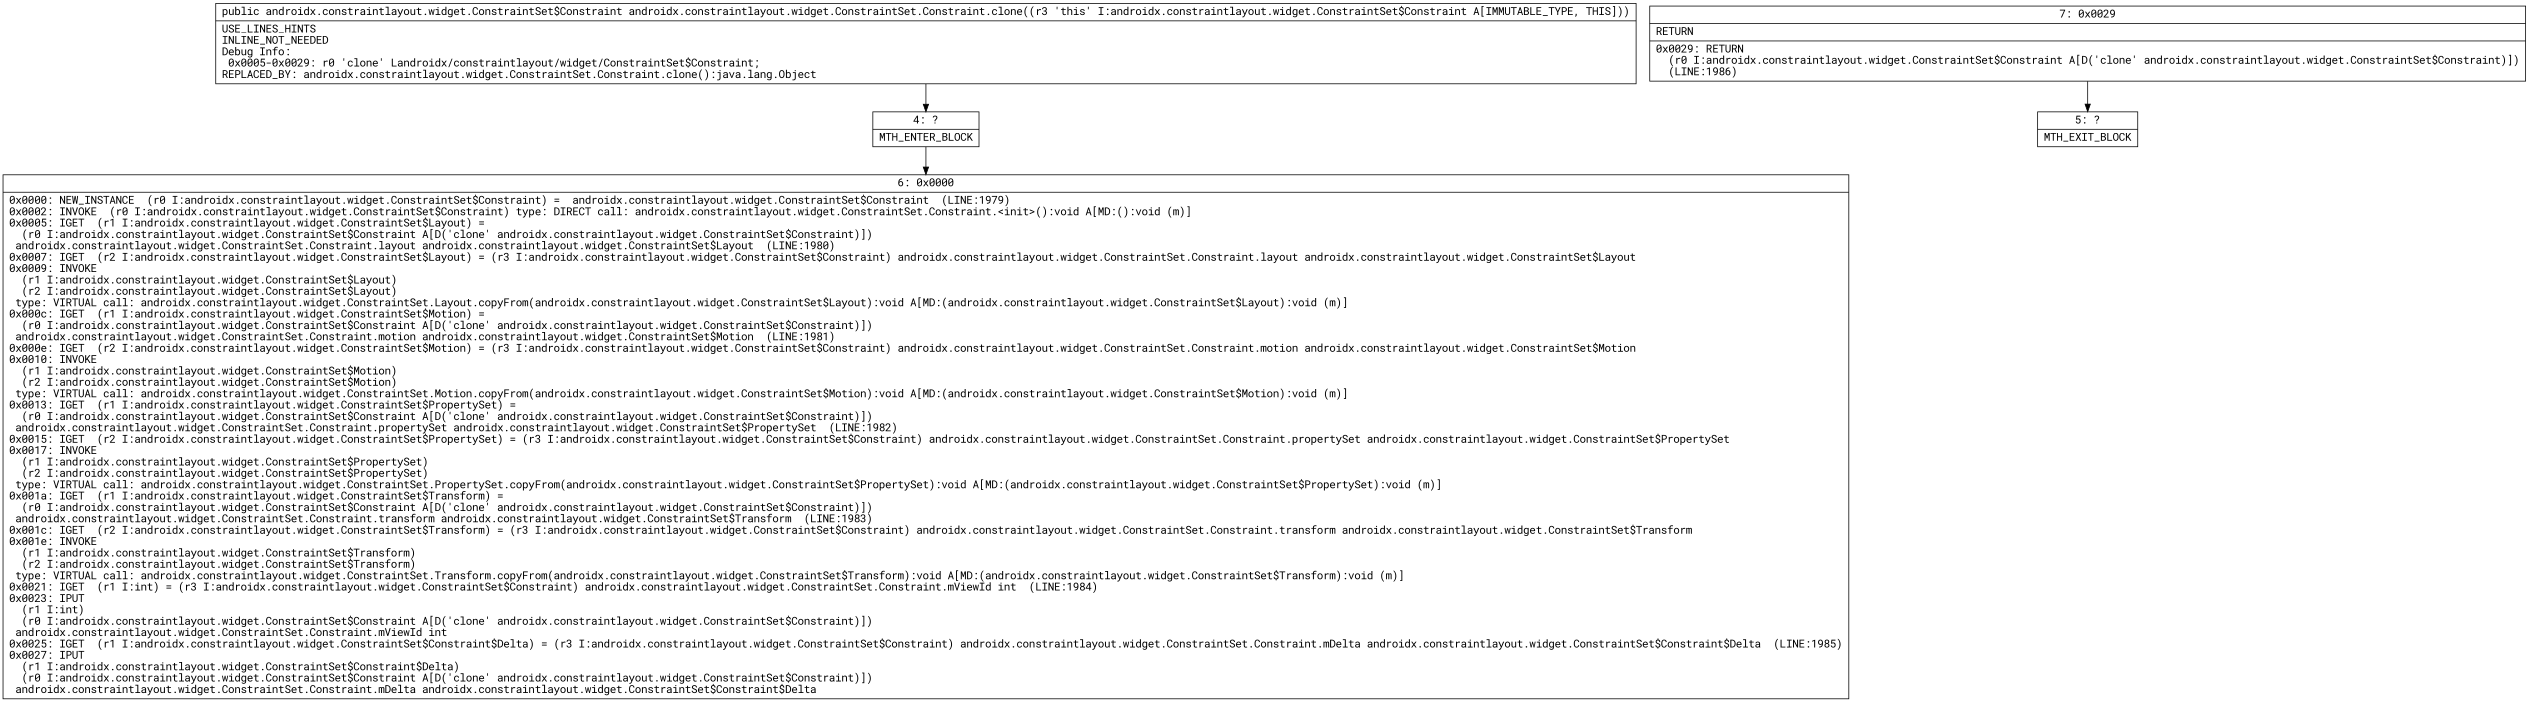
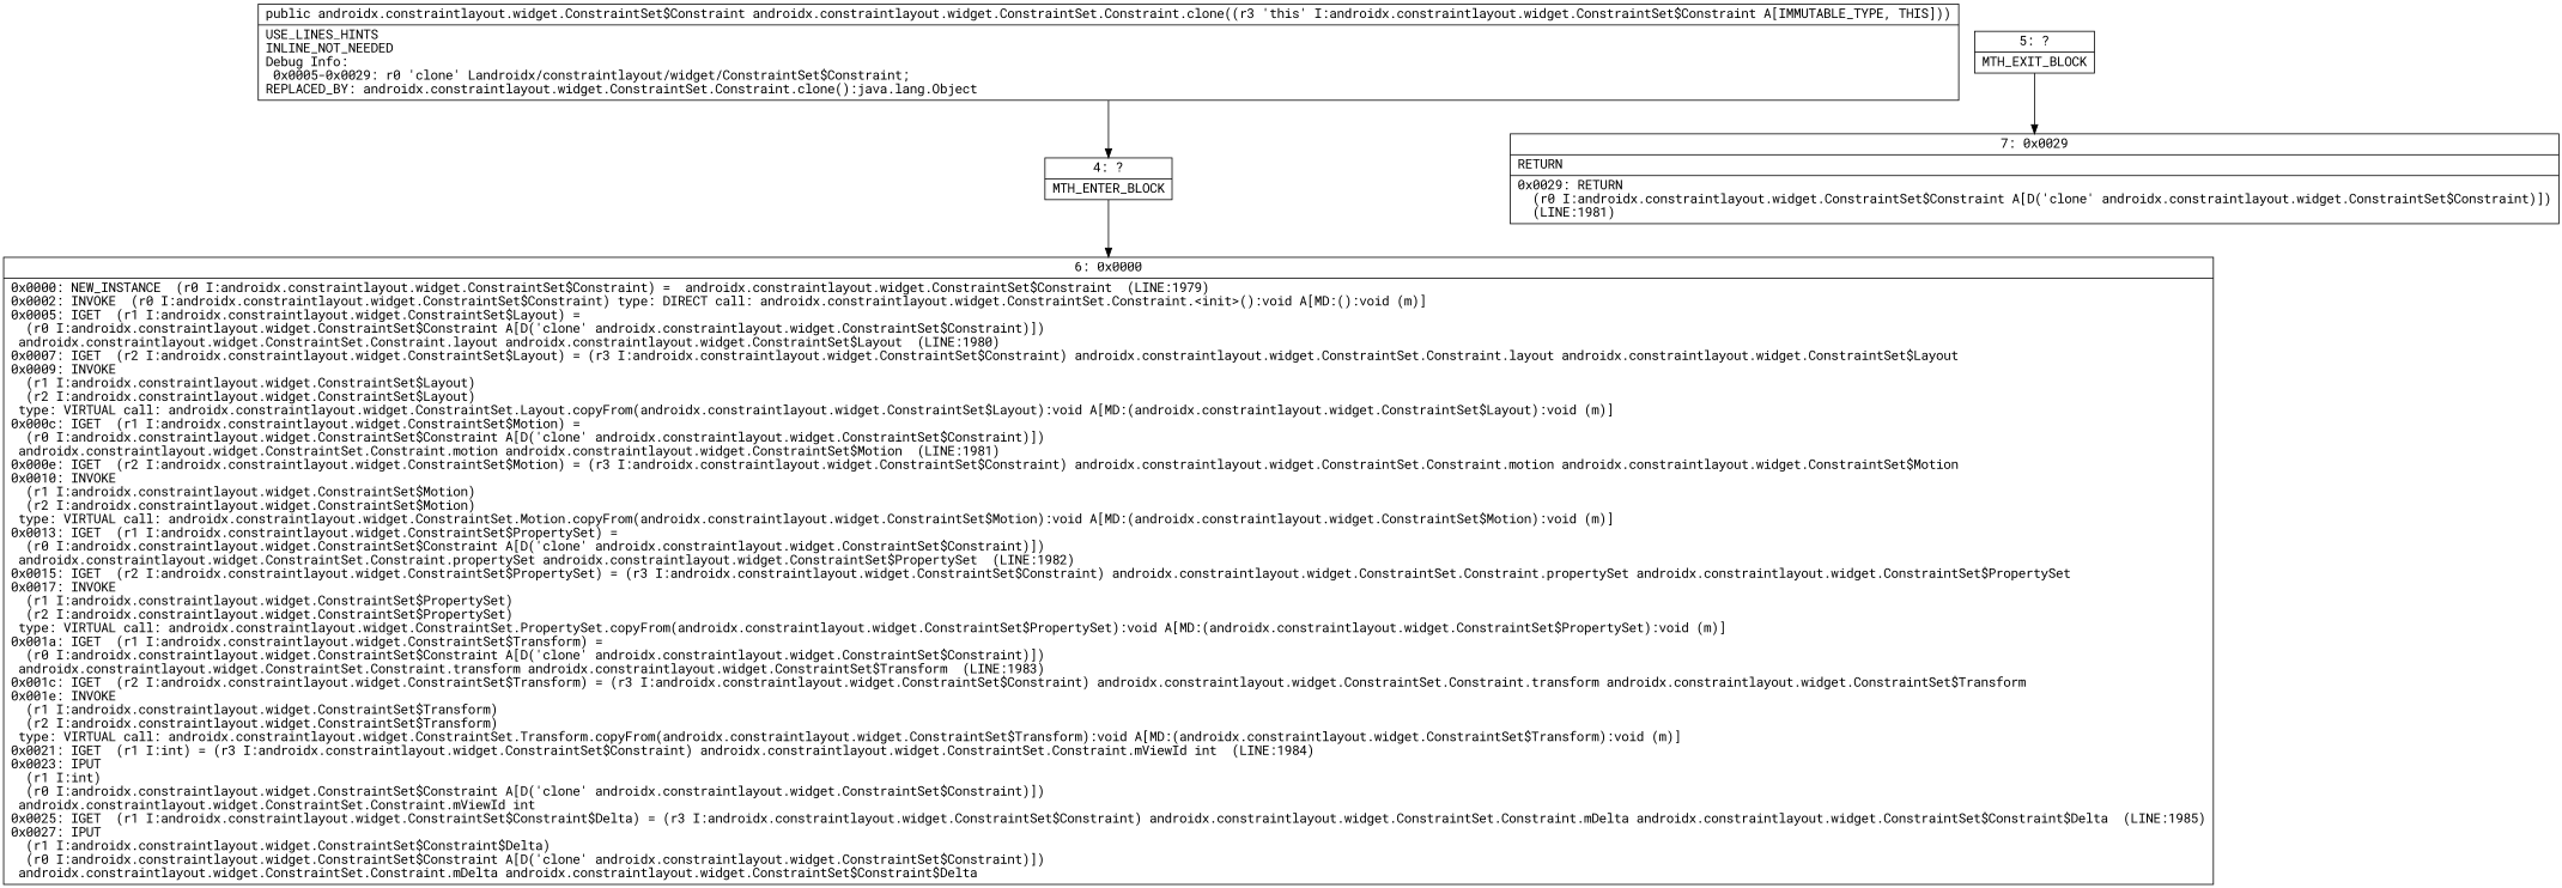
  digraph {
    fontname="Roboto Mono"
    node [fontname="Roboto Mono" shape=record]
    edge [fontname="Roboto Mono"]
    n1 [label="{4\:\ ?|MTH_ENTER_BLOCK\l}"]
    n2 [label="{6\:\ 0x0000|0x0000: NEW_INSTANCE  (r0 I:androidx.constraintlayout.widget.ConstraintSet$Constraint) =  androidx.constraintlayout.widget.ConstraintSet$Constraint  (LINE:1979)\l0x0002: INVOKE  (r0 I:androidx.constraintlayout.widget.ConstraintSet$Constraint) type: DIRECT call: androidx.constraintlayout.widget.ConstraintSet.Constraint.\<init\>():void A[MD:():void (m)]\l0x0005: IGET  (r1 I:androidx.constraintlayout.widget.ConstraintSet$Layout) = \l  (r0 I:androidx.constraintlayout.widget.ConstraintSet$Constraint A[D('clone' androidx.constraintlayout.widget.ConstraintSet$Constraint)])\l androidx.constraintlayout.widget.ConstraintSet.Constraint.layout androidx.constraintlayout.widget.ConstraintSet$Layout  (LINE:1980)\l0x0007: IGET  (r2 I:androidx.constraintlayout.widget.ConstraintSet$Layout) = (r3 I:androidx.constraintlayout.widget.ConstraintSet$Constraint) androidx.constraintlayout.widget.ConstraintSet.Constraint.layout androidx.constraintlayout.widget.ConstraintSet$Layout \l0x0009: INVOKE  \l  (r1 I:androidx.constraintlayout.widget.ConstraintSet$Layout)\l  (r2 I:androidx.constraintlayout.widget.ConstraintSet$Layout)\l type: VIRTUAL call: androidx.constraintlayout.widget.ConstraintSet.Layout.copyFrom(androidx.constraintlayout.widget.ConstraintSet$Layout):void A[MD:(androidx.constraintlayout.widget.ConstraintSet$Layout):void (m)]\l0x000c: IGET  (r1 I:androidx.constraintlayout.widget.ConstraintSet$Motion) = \l  (r0 I:androidx.constraintlayout.widget.ConstraintSet$Constraint A[D('clone' androidx.constraintlayout.widget.ConstraintSet$Constraint)])\l androidx.constraintlayout.widget.ConstraintSet.Constraint.motion androidx.constraintlayout.widget.ConstraintSet$Motion  (LINE:1981)\l0x000e: IGET  (r2 I:androidx.constraintlayout.widget.ConstraintSet$Motion) = (r3 I:androidx.constraintlayout.widget.ConstraintSet$Constraint) androidx.constraintlayout.widget.ConstraintSet.Constraint.motion androidx.constraintlayout.widget.ConstraintSet$Motion \l0x0010: INVOKE  \l  (r1 I:androidx.constraintlayout.widget.ConstraintSet$Motion)\l  (r2 I:androidx.constraintlayout.widget.ConstraintSet$Motion)\l type: VIRTUAL call: androidx.constraintlayout.widget.ConstraintSet.Motion.copyFrom(androidx.constraintlayout.widget.ConstraintSet$Motion):void A[MD:(androidx.constraintlayout.widget.ConstraintSet$Motion):void (m)]\l0x0013: IGET  (r1 I:androidx.constraintlayout.widget.ConstraintSet$PropertySet) = \l  (r0 I:androidx.constraintlayout.widget.ConstraintSet$Constraint A[D('clone' androidx.constraintlayout.widget.ConstraintSet$Constraint)])\l androidx.constraintlayout.widget.ConstraintSet.Constraint.propertySet androidx.constraintlayout.widget.ConstraintSet$PropertySet  (LINE:1982)\l0x0015: IGET  (r2 I:androidx.constraintlayout.widget.ConstraintSet$PropertySet) = (r3 I:androidx.constraintlayout.widget.ConstraintSet$Constraint) androidx.constraintlayout.widget.ConstraintSet.Constraint.propertySet androidx.constraintlayout.widget.ConstraintSet$PropertySet \l0x0017: INVOKE  \l  (r1 I:androidx.constraintlayout.widget.ConstraintSet$PropertySet)\l  (r2 I:androidx.constraintlayout.widget.ConstraintSet$PropertySet)\l type: VIRTUAL call: androidx.constraintlayout.widget.ConstraintSet.PropertySet.copyFrom(androidx.constraintlayout.widget.ConstraintSet$PropertySet):void A[MD:(androidx.constraintlayout.widget.ConstraintSet$PropertySet):void (m)]\l0x001a: IGET  (r1 I:androidx.constraintlayout.widget.ConstraintSet$Transform) = \l  (r0 I:androidx.constraintlayout.widget.ConstraintSet$Constraint A[D('clone' androidx.constraintlayout.widget.ConstraintSet$Constraint)])\l androidx.constraintlayout.widget.ConstraintSet.Constraint.transform androidx.constraintlayout.widget.ConstraintSet$Transform  (LINE:1983)\l0x001c: IGET  (r2 I:androidx.constraintlayout.widget.ConstraintSet$Transform) = (r3 I:androidx.constraintlayout.widget.ConstraintSet$Constraint) androidx.constraintlayout.widget.ConstraintSet.Constraint.transform androidx.constraintlayout.widget.ConstraintSet$Transform \l0x001e: INVOKE  \l  (r1 I:androidx.constraintlayout.widget.ConstraintSet$Transform)\l  (r2 I:androidx.constraintlayout.widget.ConstraintSet$Transform)\l type: VIRTUAL call: androidx.constraintlayout.widget.ConstraintSet.Transform.copyFrom(androidx.constraintlayout.widget.ConstraintSet$Transform):void A[MD:(androidx.constraintlayout.widget.ConstraintSet$Transform):void (m)]\l0x0021: IGET  (r1 I:int) = (r3 I:androidx.constraintlayout.widget.ConstraintSet$Constraint) androidx.constraintlayout.widget.ConstraintSet.Constraint.mViewId int  (LINE:1984)\l0x0023: IPUT  \l  (r1 I:int)\l  (r0 I:androidx.constraintlayout.widget.ConstraintSet$Constraint A[D('clone' androidx.constraintlayout.widget.ConstraintSet$Constraint)])\l androidx.constraintlayout.widget.ConstraintSet.Constraint.mViewId int \l0x0025: IGET  (r1 I:androidx.constraintlayout.widget.ConstraintSet$Constraint$Delta) = (r3 I:androidx.constraintlayout.widget.ConstraintSet$Constraint) androidx.constraintlayout.widget.ConstraintSet.Constraint.mDelta androidx.constraintlayout.widget.ConstraintSet$Constraint$Delta  (LINE:1985)\l0x0027: IPUT  \l  (r1 I:androidx.constraintlayout.widget.ConstraintSet$Constraint$Delta)\l  (r0 I:androidx.constraintlayout.widget.ConstraintSet$Constraint A[D('clone' androidx.constraintlayout.widget.ConstraintSet$Constraint)])\l androidx.constraintlayout.widget.ConstraintSet.Constraint.mDelta androidx.constraintlayout.widget.ConstraintSet$Constraint$Delta \l}"]
-   n3 [label="{7\:\ 0x0029|RETURN\l|0x0029: RETURN  \l  (r0 I:androidx.constraintlayout.widget.ConstraintSet$Constraint A[D('clone' androidx.constraintlayout.widget.ConstraintSet$Constraint)])\l  (LINE:1986)\l}"]
+   n3 [label="{7\:\ 0x0029|RETURN\l|0x0029: RETURN  \l  (r0 I:androidx.constraintlayout.widget.ConstraintSet$Constraint A[D('clone' androidx.constraintlayout.widget.ConstraintSet$Constraint)])\l  (LINE:1981)\l}"]
    n4 [label="{5\:\ ?|MTH_EXIT_BLOCK\l}"]
    n5 [label="{public androidx.constraintlayout.widget.ConstraintSet$Constraint androidx.constraintlayout.widget.ConstraintSet.Constraint.clone((r3 'this' I:androidx.constraintlayout.widget.ConstraintSet$Constraint A[IMMUTABLE_TYPE, THIS]))  | USE_LINES_HINTS\lINLINE_NOT_NEEDED\lDebug Info:\l  0x0005\-0x0029: r0 'clone' Landroidx\/constraintlayout\/widget\/ConstraintSet$Constraint;\lREPLACED_BY: androidx.constraintlayout.widget.ConstraintSet.Constraint.clone():java.lang.Object\l}"]
    n1 -> n2
-   n3 -> n4
+   n4 -> n3
    n5 -> n1
  }
